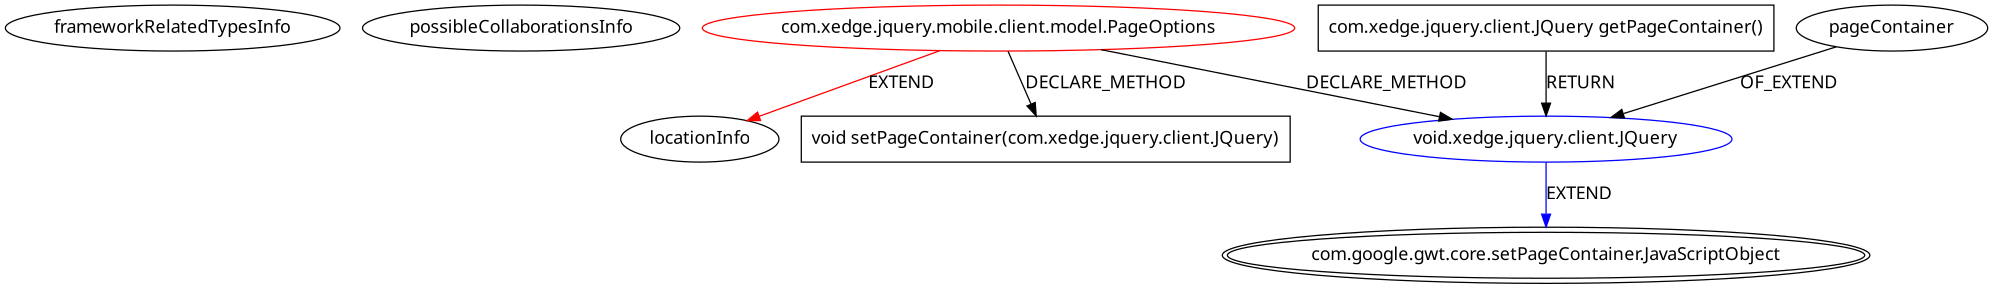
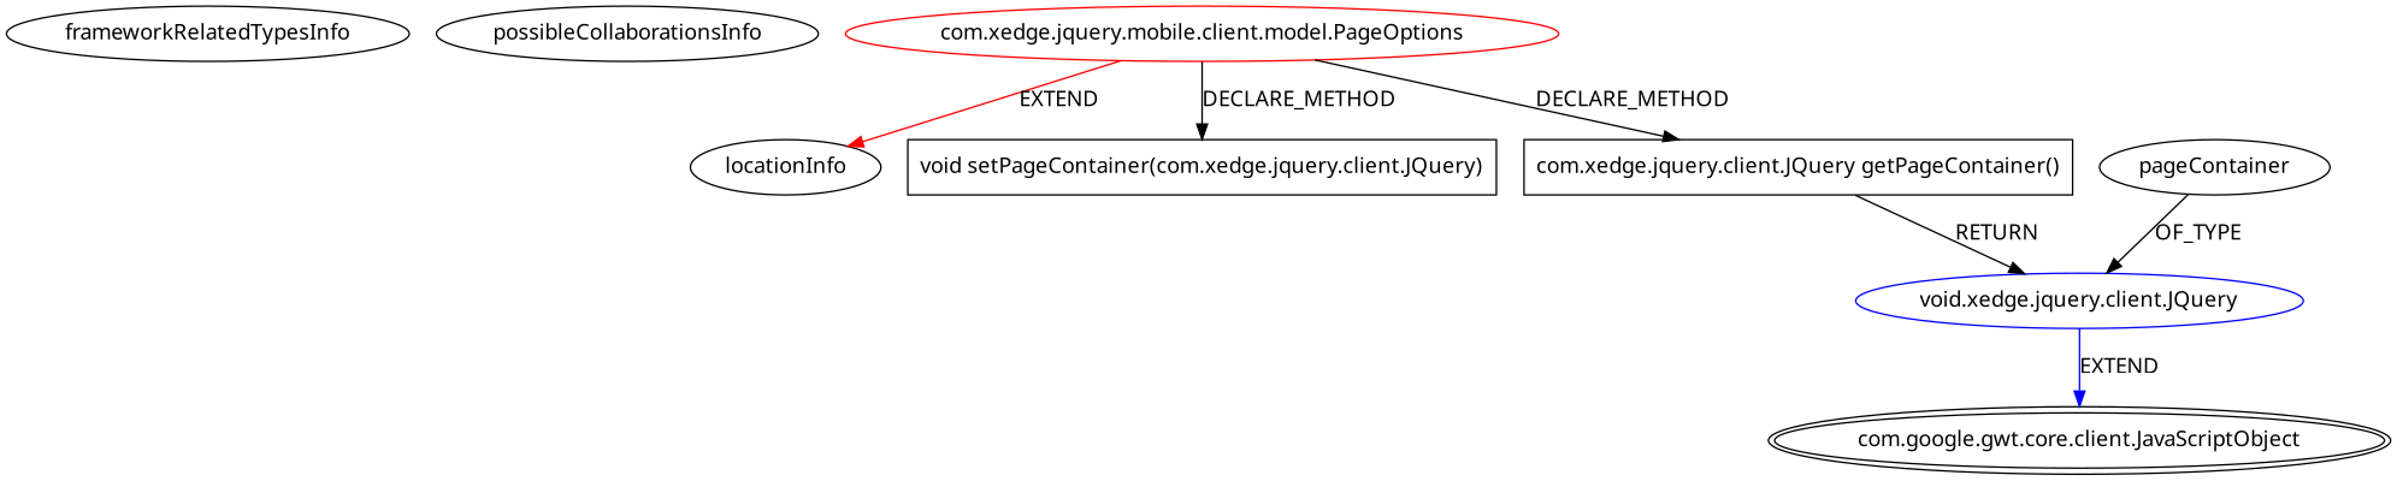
  digraph {
    fontname="Noto Sans"
    node [fontname="Noto Sans" isFrameworkType=false]
    edge [fontname="Noto Sans"]
    frameworkRelatedTypesInfo [0="com.google.gwt.core.client.JavaScriptObject" isFrameworkType=""]
    possibleCollaborationsInfo [0="946~CLIENT_METHOD_DECLARATION-RETURN_TYPE-CLIENT_METHOD_DECLARATION-PARAMETER_DECLARATION-~com.google.gwt.core.client.JavaScriptObject ~com.google.gwt.core.client.JavaScriptObject ~false~false" isFrameworkType=""]
    locationInfo [contextSignature=PageOptions filePath="/brychcy-gwt-jquery/gwt-jquery-master/src/com/xedge/jquery/mobile/client/model/PageOptions.java" graphId=946 projectName="brychcy-gwt-jquery" isFrameworkType=""]
    n4 [color=red label="com.xedge.jquery.mobile.client.model.PageOptions" vertexType=ROOT_CLIENT_CLASS_DECLARATION]
    n5 [label="void setPageContainer(com.xedge.jquery.client.JQuery)" shape=box vertexType=CLIENT_METHOD_DECLARATION]
    n6 [label="com.xedge.jquery.client.JQuery getPageContainer()" shape=box vertexType=CLIENT_METHOD_DECLARATION]
-   n7 [isFrameworkType=true label="com.google.gwt.core.setPageContainer.JavaScriptObject" peripheries=2 vertexType=FRAMEWORK_CLASS_TYPE]
+   n7 [isFrameworkType=true label="com.google.gwt.core.client.JavaScriptObject" peripheries=2 vertexType=FRAMEWORK_CLASS_TYPE]
    n8 [color=blue label="void.xedge.jquery.client.JQuery" vertexType=REFERENCE_CLIENT_CLASS_DECLARATION]
    n9 [label=pageContainer vertexType=PARAMETER_DECLARATION]
    n4 -> locationInfo [color=red label=EXTEND]
    n4 -> n5 [label=DECLARE_METHOD]
-   n4 -> n8 [label=DECLARE_METHOD]
+   n4 -> n6 [label=DECLARE_METHOD]
    n6 -> n8 [label=RETURN]
    n8 -> n7 [color=blue label=EXTEND]
-   n9 -> n8 [label=OF_EXTEND]
+   n9 -> n8 [label=OF_TYPE]
  }
